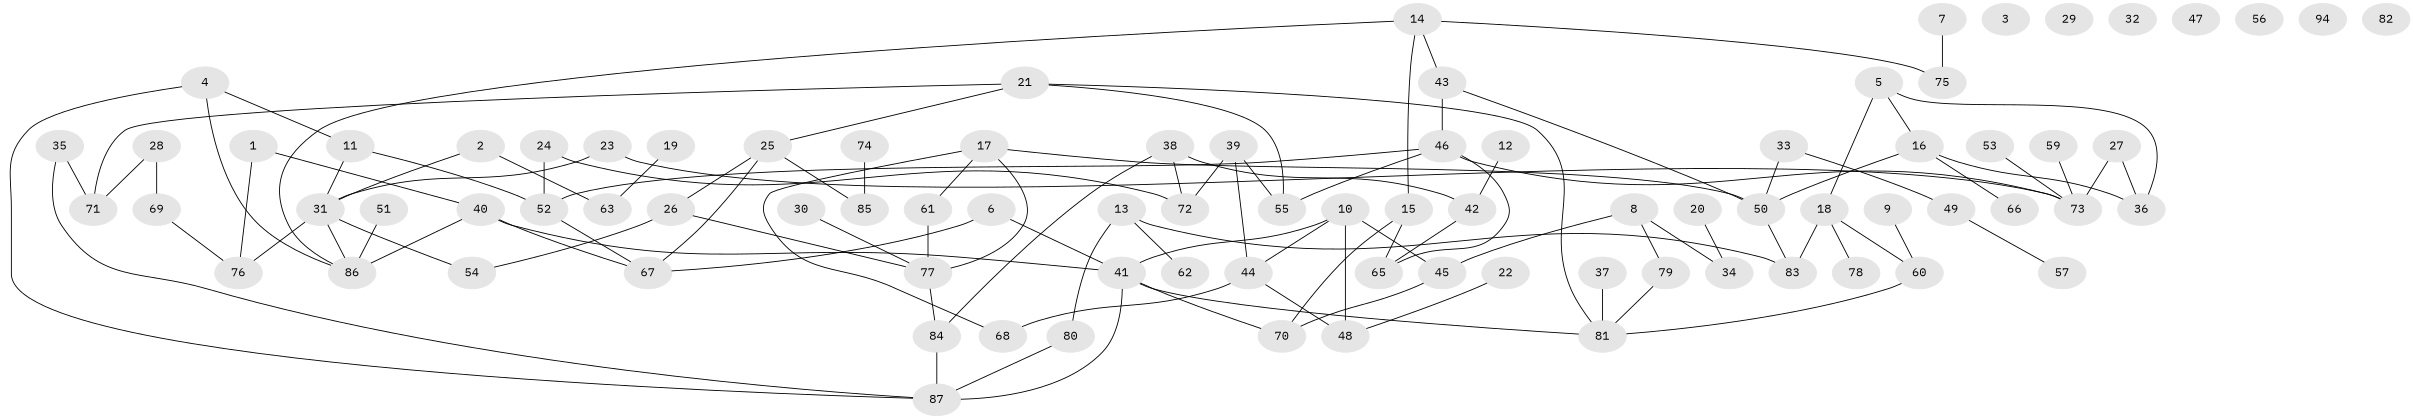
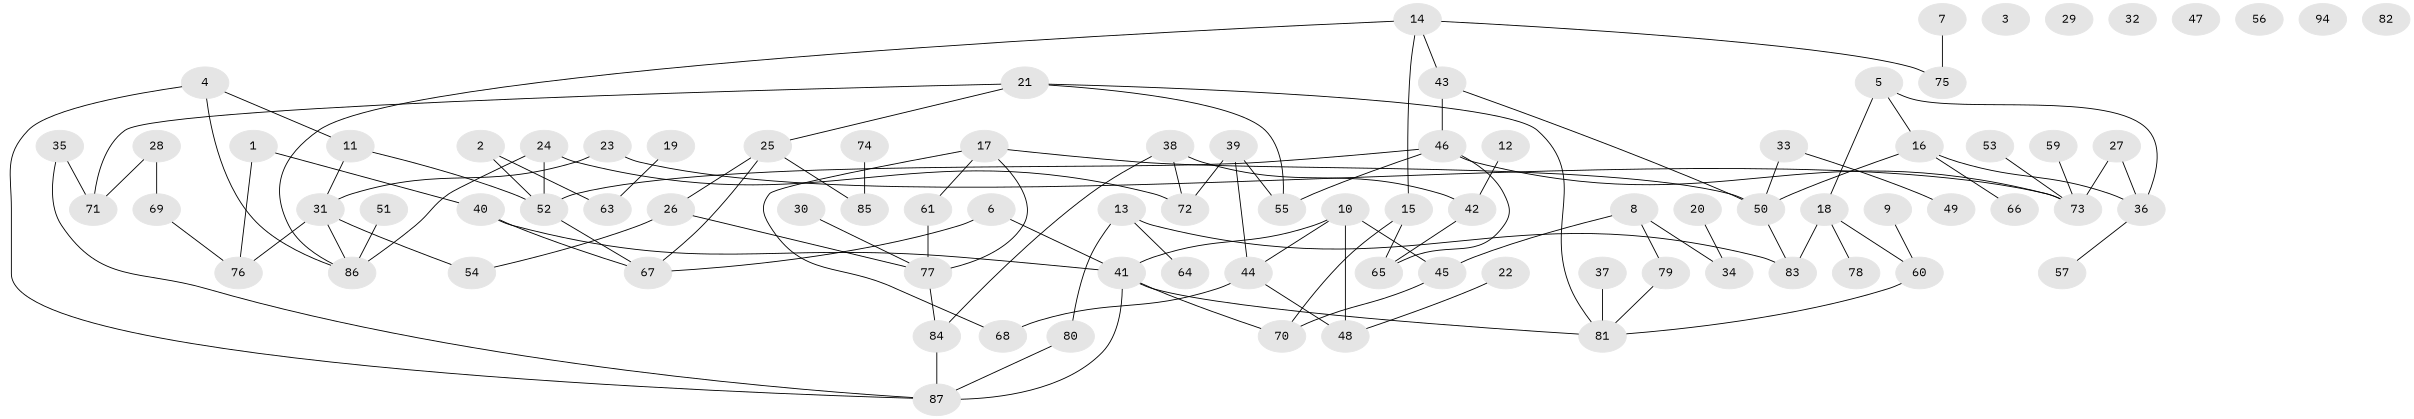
  graph {
    fontname="IBM Plex Mono"
    node [color=gray90 fontname="IBM Plex Mono" style=filled]
    edge [fontname="IBM Plex Mono"]
    1
    40
    76
    41
    67
    2
    31
    63
    86
    54
    3
    4
    11
    87
    52
    5
    16
    18
    36
    50
    66
    60
    83
    78
    57
    6
    70
    81
    7
    75
    8
    34
    45
    79
    9
    10
    44
    48
    68
    12
    42
    65
    13
-   62
+   62 [label=64]
    80
    14
    15
    43
    46
    17
    61
    77
    84
    19
    20
    21
    25
    55
    71
    26
    85
    22
    23
    73
    24
    72
    27
    28
    69
    29
    30
    32
    33
    49
    35
    37
    38
    39
    47
    51
    53
    56
    59
    n84 [label=94]
    74
    82
    1 -- 40
    1 -- 76
    40 -- 41
    40 -- 67
    41 -- 87
    41 -- 70
    41 -- 81
-   2 -- 31
+   2 -- 52
    2 -- 63
    31 -- 76
    31 -- 86
    31 -- 54
    4 -- 86
    4 -- 11
    4 -- 87
    11 -- 31
    11 -- 52
    52 -- 67
    5 -- 16
    5 -- 18
    5 -- 36
    16 -- 36
    16 -- 50
    16 -- 66
    18 -- 60
    18 -- 83
    18 -- 78
-   49 -- 57
+   36 -- 57
    50 -- 83
    60 -- 81
    6 -- 41
    6 -- 67
    7 -- 75
    8 -- 34
    8 -- 45
    8 -- 79
    45 -- 70
    79 -- 81
    9 -- 60
    10 -- 41
    10 -- 45
    10 -- 44
    10 -- 48
    44 -- 48
    44 -- 68
    12 -- 42
    42 -- 65
    13 -- 83
    13 -- 62
    13 -- 80
    80 -- 87
    14 -- 86
    14 -- 75
    14 -- 15
    14 -- 43
    15 -- 70
    15 -- 65
    43 -- 50
    43 -- 46
    46 -- 52
    46 -- 65
    46 -- 55
    46 -- 73
    17 -- 50
    17 -- 68
    17 -- 61
    17 -- 77
    61 -- 77
    77 -- 84
    84 -- 87
    19 -- 63
    20 -- 34
    21 -- 81
    21 -- 25
    21 -- 55
    21 -- 71
    25 -- 67
    25 -- 26
    25 -- 85
    26 -- 54
    26 -- 77
    22 -- 48
    23 -- 31
    23 -- 73
-   40 -- 86
+   24 -- 86
    24 -- 52
    24 -- 72
    27 -- 36
    27 -- 73
    28 -- 71
    28 -- 69
    69 -- 76
    30 -- 77
    33 -- 50
    33 -- 49
    35 -- 87
    35 -- 71
    37 -- 81
    38 -- 42
    38 -- 84
    38 -- 72
    39 -- 44
    39 -- 55
    39 -- 72
    51 -- 86
    53 -- 73
    59 -- 73
    74 -- 85
  }
